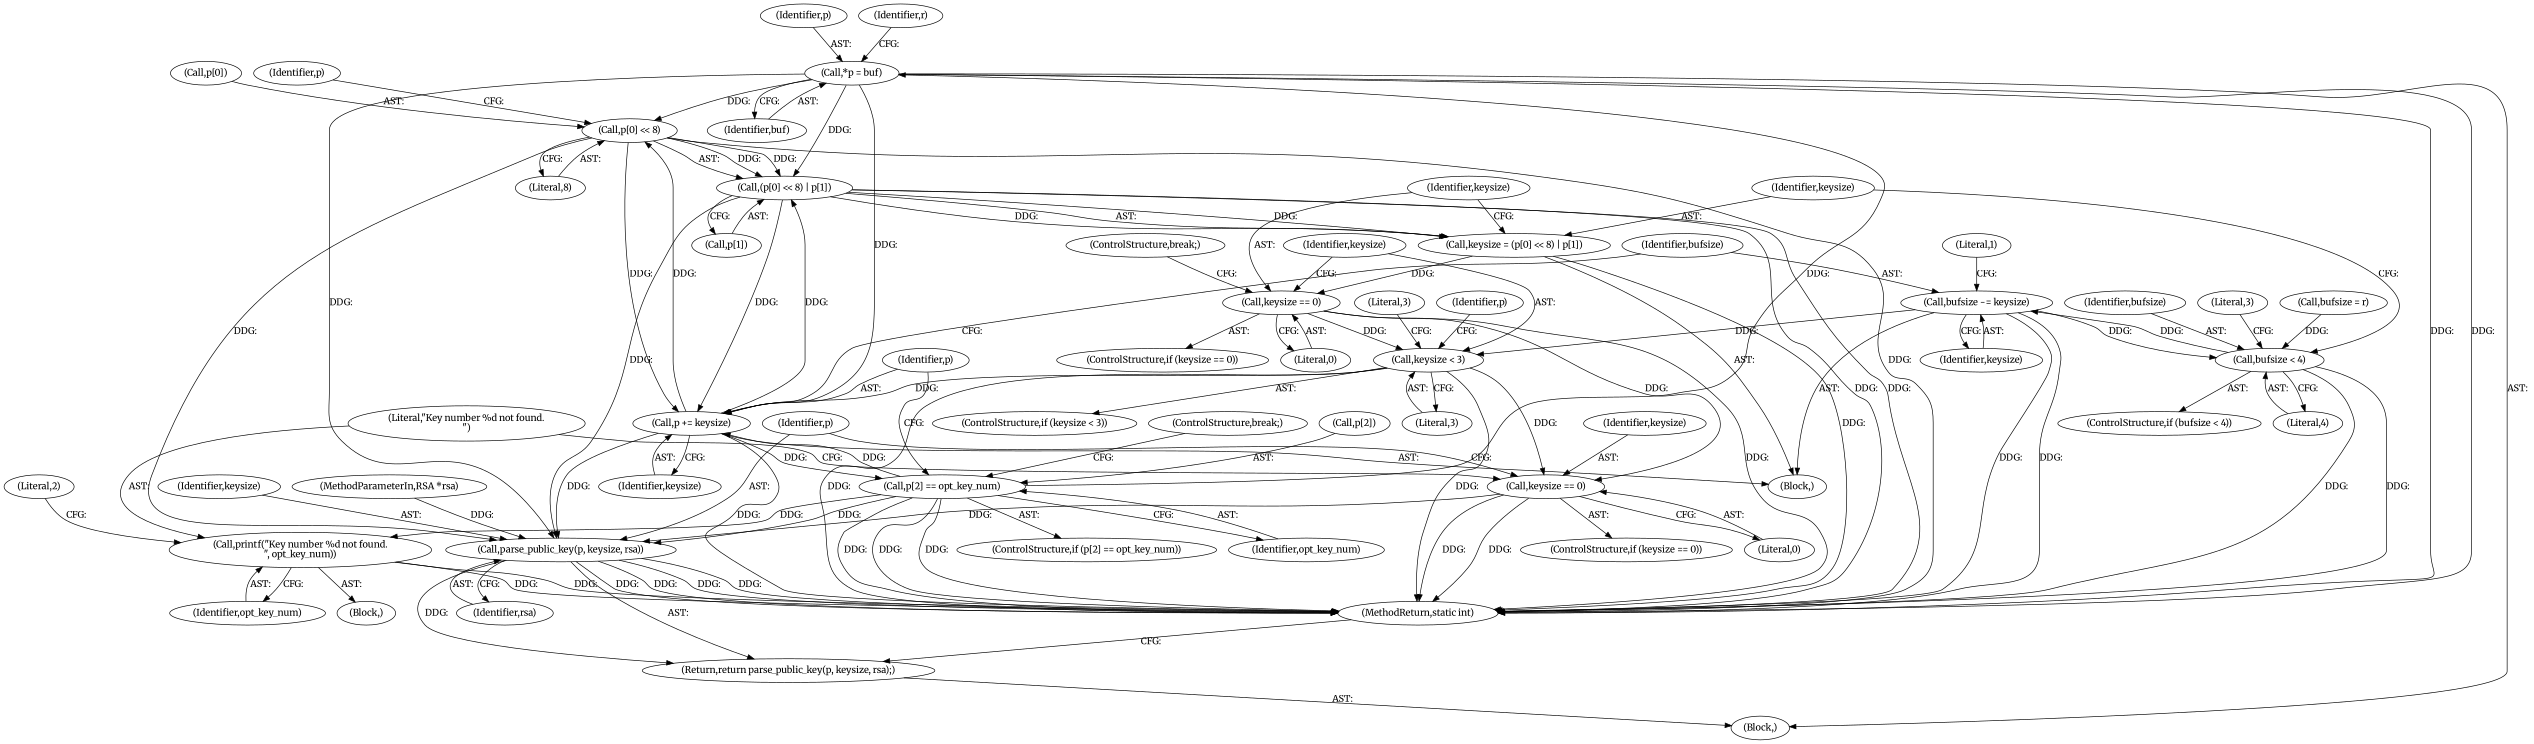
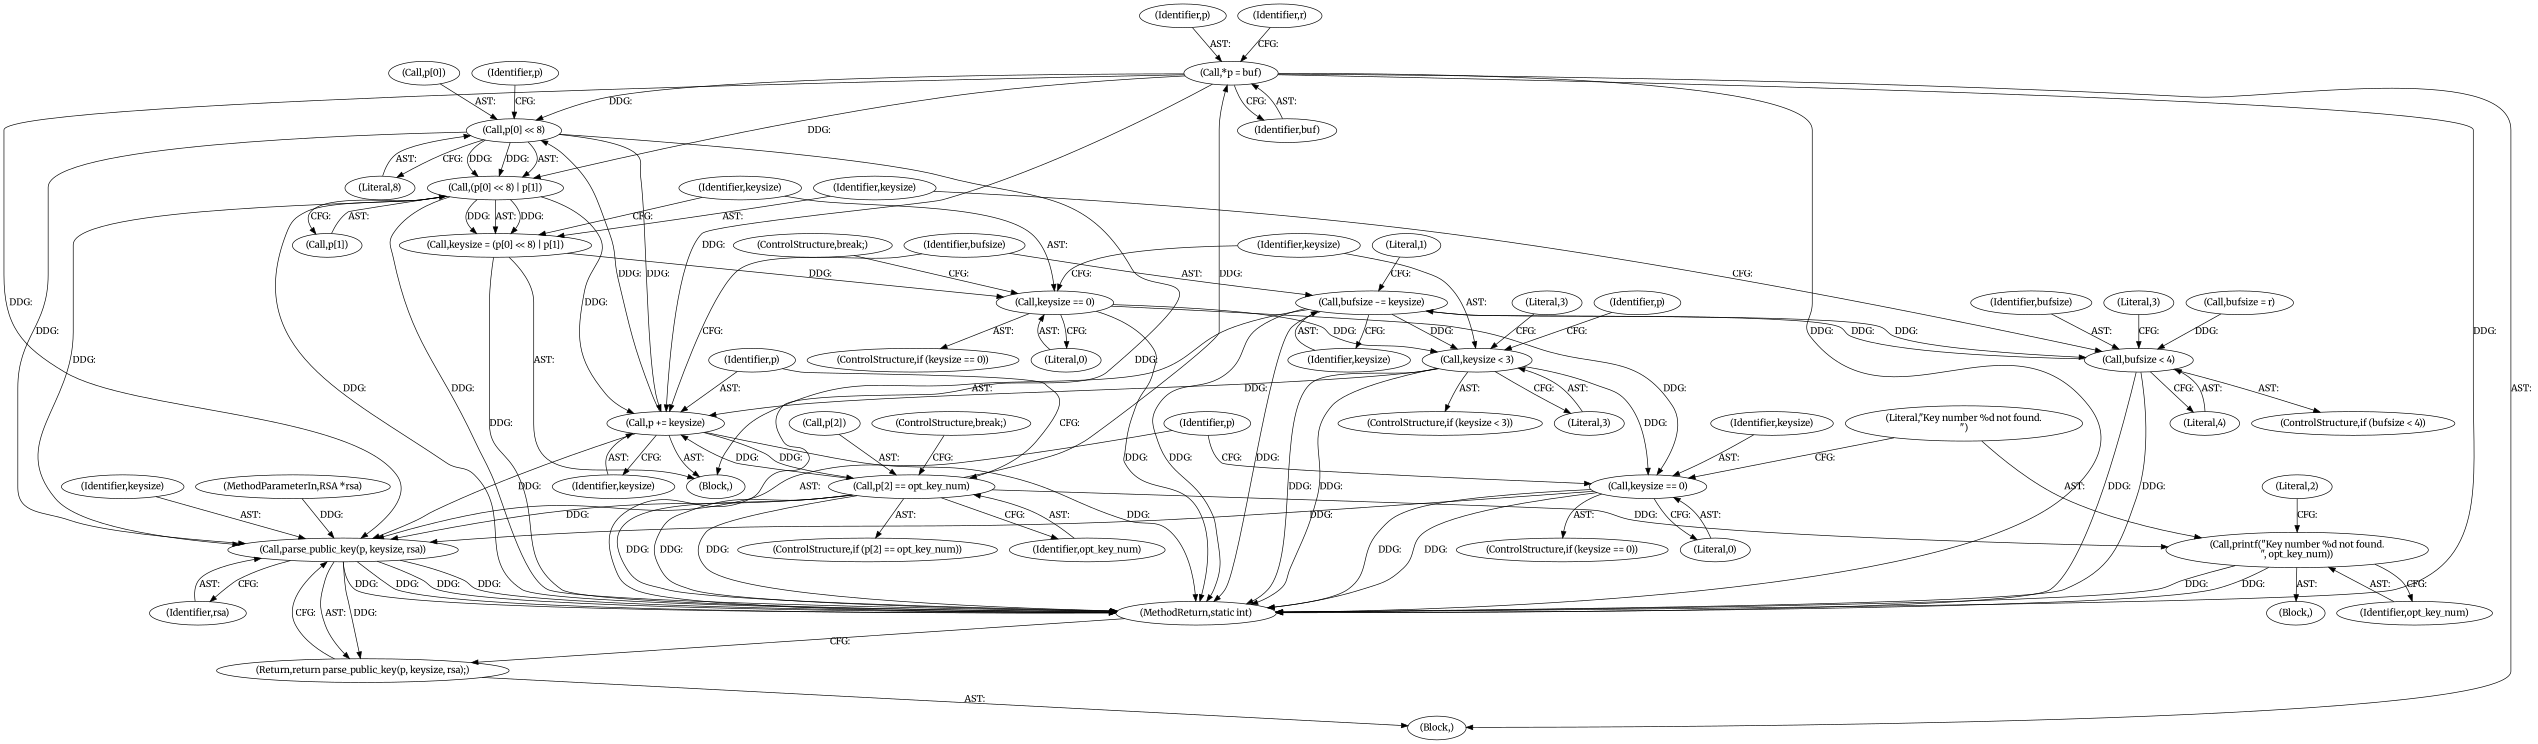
  digraph {
    fontname=Merriweather
    node [fontname=Merriweather]
    edge [fontname=Merriweather]
    n1 [label="(Call,*p = buf)"]
    n2 [label="(Call,p[0] << 8)"]
    n3 [label="(Call,(p[0] << 8) | p[1])"]
    n4 [label="(Call,p += keysize)"]
    n5 [label="(Call,parse_public_key(p, keysize, rsa))"]
    n6 [label="(Identifier,buf)"]
    n7 [label="(Block,)"]
    n8 [label="(MethodReturn,static int)"]
    n9 [label="(Literal,8)"]
    n10 [label="(Call,keysize = (p[0] << 8) | p[1])"]
    n11 [label="(Call,p[1])"]
    n12 [label="(Call,p[2] == opt_key_num)"]
    n13 [label="(Block,)"]
    n14 [label="(Identifier,keysize)"]
    n15 [label="(Call,printf(\"Key number %d not found.\n\", opt_key_num))"]
    n16 [label="(ControlStructure,if (p[2] == opt_key_num))"]
    n17 [label="(Identifier,opt_key_num)"]
    n18 [label="(Return,return parse_public_key(p, keysize, rsa);)"]
    n19 [label="(Identifier,rsa)"]
    n20 [label="(Call,keysize == 0)"]
    n21 [label="(Call,keysize < 3)"]
    n22 [label="(Call,keysize == 0)"]
    n23 [label="(Literal,0)"]
    n24 [label="(ControlStructure,if (keysize == 0))"]
    n25 [label="(ControlStructure,if (keysize < 3))"]
    n26 [label="(Literal,3)"]
    n27 [label="(ControlStructure,if (keysize == 0))"]
    n28 [label="(Literal,0)"]
    n29 [label="(Call,bufsize -= keysize)"]
    n30 [label="(Call,bufsize < 4)"]
    n31 [label="(Identifier,keysize)"]
    n32 [label="(Block,)"]
    n33 [label="(Identifier,opt_key_num)"]
    n34 [label="(ControlStructure,if (bufsize < 4))"]
    n35 [label="(Literal,4)"]
    n36 [label="(ControlStructure,break;)"]
    n37 [label="(Literal,\"Key number %d not found.\n\")"]
    n38 [label="(Call,p[0])"]
    n39 [label="(Identifier,keysize)"]
    n40 [label="(Identifier,p)"]
    n41 [label="(Literal,3)"]
    n42 [label="(Identifier,keysize)"]
    n43 [label="(Identifier,bufsize)"]
    n44 [label="(ControlStructure,break;)"]
    n45 [label="(Identifier,bufsize)"]
    n46 [label="(Identifier,p)"]
    n47 [label="(Identifier,p)"]
    n48 [label="(Identifier,keysize)"]
    n49 [label="(Identifier,keysize)"]
    n50 [label="(Literal,3)"]
    n51 [label="(Call,bufsize = r)"]
    n52 [label="(Identifier,p)"]
    n53 [label="(Identifier,r)"]
    n54 [label="(Literal,1)"]
    n55 [label="(MethodParameterIn,RSA *rsa)"]
    n56 [label="(Identifier,keysize)"]
    n57 [label="(Call,p[2])"]
    n58 [label="(Literal,2)"]
    n59 [label="(Identifier,p)"]
    n1 -> n2 [label="DDG: "]
    n1 -> n3 [label="DDG: "]
    n1 -> n4 [label="DDG: "]
    n1 -> n5 [label="DDG: "]
    n1 -> n6 [label="CFG: "]
    n1 -> n7 [label="AST: "]
    n1 -> n8 [label="DDG: "]
    n1 -> n8 [label="DDG: "]
    n2 -> n3 [label="AST: "]
    n2 -> n3 [label="DDG: "]
    n2 -> n3 [label="DDG: "]
    n2 -> n4 [label="DDG: "]
    n2 -> n5 [label="DDG: "]
    n2 -> n8 [label="DDG: "]
    n2 -> n9 [label="CFG: "]
    n3 -> n4 [label="DDG: "]
    n3 -> n5 [label="DDG: "]
    n3 -> n8 [label="DDG: "]
    n3 -> n8 [label="DDG: "]
    n3 -> n10 [label="AST: "]
    n3 -> n10 [label="DDG: "]
    n3 -> n10 [label="DDG: "]
    n3 -> n11 [label="CFG: "]
    n4 -> n2 [label="DDG: "]
-   n4 -> n3 [label="DDG: "]
    n4 -> n5 [label="DDG: "]
    n4 -> n8 [label="DDG: "]
    n4 -> n12 [label="DDG: "]
    n4 -> n13 [label="AST: "]
    n4 -> n14 [label="CFG: "]
    n5 -> n8 [label="DDG: "]
    n5 -> n8 [label="DDG: "]
    n5 -> n8 [label="DDG: "]
    n5 -> n8 [label="DDG: "]
    n5 -> n18 [label="AST: "]
    n5 -> n18 [label="DDG: "]
    n5 -> n19 [label="CFG: "]
    n6 -> n1 [label="AST: "]
    n8 -> n18 [label="CFG: "]
    n9 -> n2 [label="AST: "]
    n10 -> n8 [label="DDG: "]
    n10 -> n13 [label="AST: "]
    n10 -> n20 [label="DDG: "]
    n11 -> n3 [label="AST: "]
    n12 -> n1 [label="DDG: "]
    n12 -> n4 [label="DDG: "]
    n12 -> n5 [label="DDG: "]
    n12 -> n8 [label="DDG: "]
    n12 -> n8 [label="DDG: "]
    n12 -> n8 [label="DDG: "]
    n12 -> n15 [label="DDG: "]
    n12 -> n16 [label="AST: "]
    n12 -> n17 [label="CFG: "]
    n14 -> n4 [label="AST: "]
    n15 -> n8 [label="DDG: "]
    n15 -> n8 [label="DDG: "]
    n15 -> n32 [label="AST: "]
    n15 -> n33 [label="CFG: "]
    n17 -> n12 [label="AST: "]
+   n18 -> n5 [label="CFG: "]
    n18 -> n7 [label="AST: "]
    n19 -> n5 [label="AST: "]
    n20 -> n8 [label="DDG: "]
    n20 -> n21 [label="DDG: "]
    n20 -> n22 [label="DDG: "]
    n20 -> n23 [label="CFG: "]
    n20 -> n24 [label="AST: "]
    n21 -> n4 [label="DDG: "]
    n21 -> n8 [label="DDG: "]
    n21 -> n8 [label="DDG: "]
    n21 -> n22 [label="DDG: "]
    n21 -> n25 [label="AST: "]
    n21 -> n26 [label="CFG: "]
    n22 -> n5 [label="DDG: "]
    n22 -> n8 [label="DDG: "]
    n22 -> n8 [label="DDG: "]
    n22 -> n27 [label="AST: "]
    n22 -> n28 [label="CFG: "]
    n23 -> n20 [label="AST: "]
    n26 -> n21 [label="AST: "]
    n28 -> n22 [label="AST: "]
    n29 -> n8 [label="DDG: "]
    n29 -> n8 [label="DDG: "]
    n29 -> n13 [label="AST: "]
    n29 -> n21 [label="DDG: "]
    n29 -> n30 [label="DDG: "]
    n29 -> n31 [label="CFG: "]
    n30 -> n8 [label="DDG: "]
    n30 -> n8 [label="DDG: "]
    n30 -> n29 [label="DDG: "]
    n30 -> n34 [label="AST: "]
    n30 -> n35 [label="CFG: "]
    n31 -> n29 [label="AST: "]
    n33 -> n15 [label="AST: "]
    n35 -> n30 [label="AST: "]
    n36 -> n20 [label="CFG: "]
    n37 -> n15 [label="AST: "]
    n37 -> n22 [label="CFG: "]
    n38 -> n2 [label="AST: "]
    n39 -> n20 [label="CFG: "]
    n39 -> n21 [label="AST: "]
    n40 -> n4 [label="AST: "]
    n40 -> n12 [label="CFG: "]
    n41 -> n21 [label="CFG: "]
    n42 -> n5 [label="AST: "]
    n43 -> n30 [label="AST: "]
    n44 -> n12 [label="CFG: "]
    n45 -> n4 [label="CFG: "]
    n45 -> n29 [label="AST: "]
    n46 -> n1 [label="AST: "]
    n47 -> n2 [label="CFG: "]
    n48 -> n10 [label="CFG: "]
    n48 -> n20 [label="AST: "]
    n49 -> n10 [label="AST: "]
    n49 -> n30 [label="CFG: "]
    n50 -> n30 [label="CFG: "]
    n51 -> n30 [label="DDG: "]
    n52 -> n21 [label="CFG: "]
    n53 -> n1 [label="CFG: "]
    n54 -> n29 [label="CFG: "]
    n55 -> n5 [label="DDG: "]
    n56 -> n22 [label="AST: "]
    n57 -> n12 [label="AST: "]
    n58 -> n15 [label="CFG: "]
    n59 -> n5 [label="AST: "]
    n59 -> n22 [label="CFG: "]
  }
